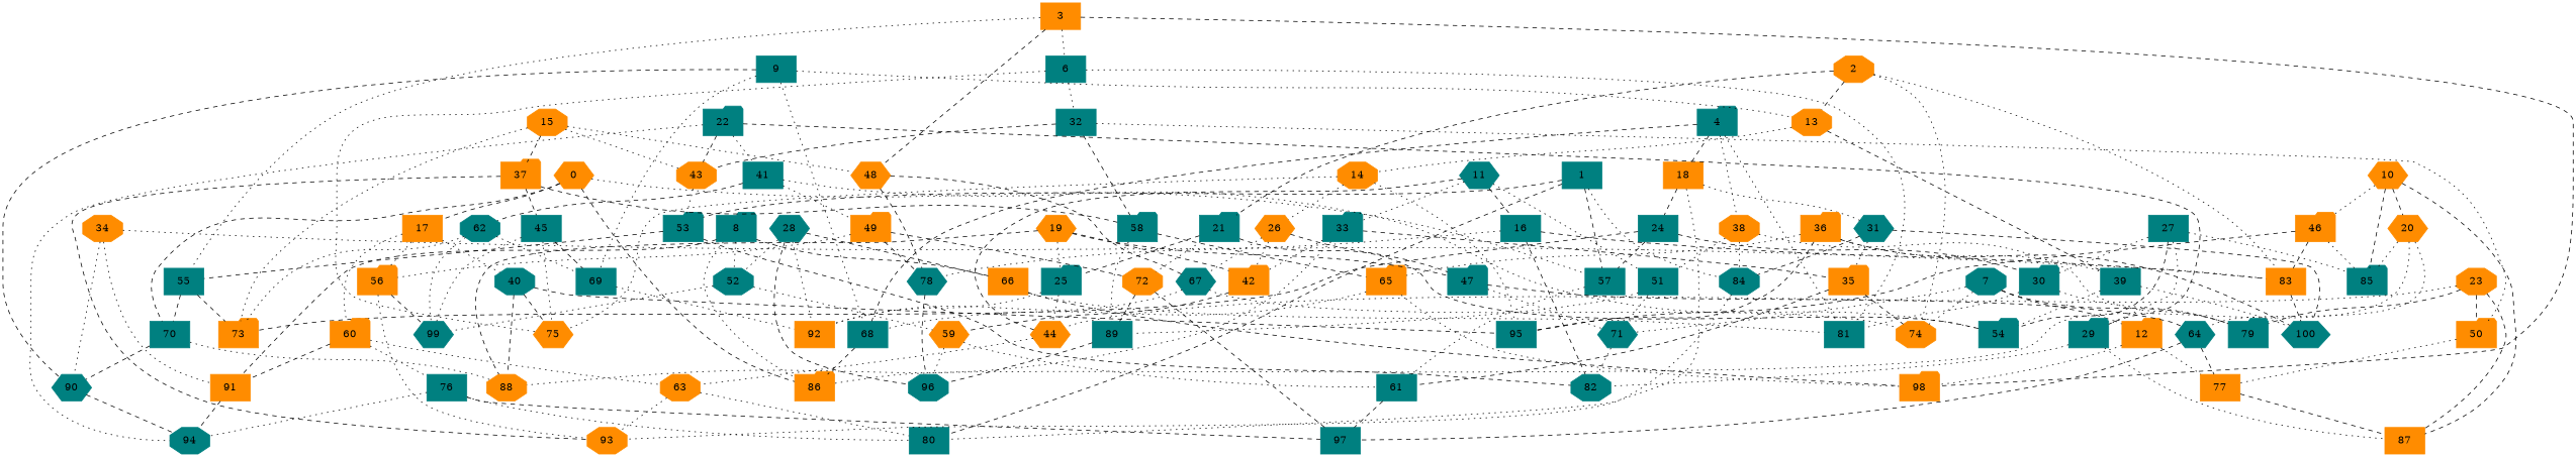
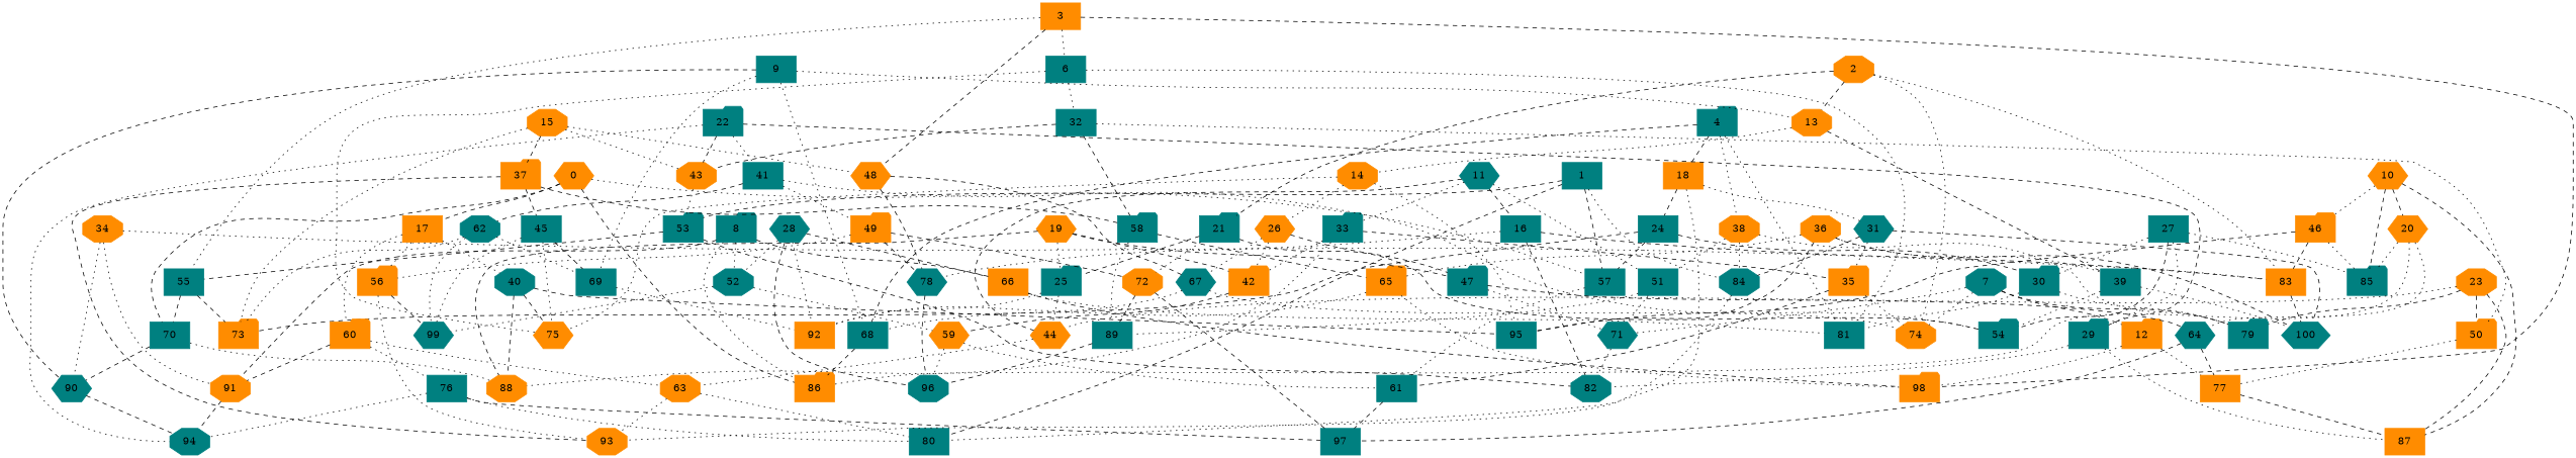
  graph {
    node [color=teal shape=box style=filled]
    edge [style=dotted]
    53 [shape=folder]
    1
    57
    80
    84 [shape=octagon]
    55
    82 [shape=octagon]
    61
    93 [color=darkorange shape=octagon]
    2 [color=darkorange shape=octagon]
    13 [color=darkorange shape=octagon]
    21 [shape=folder]
    74 [color=darkorange shape=octagon]
    83 [color=darkorange]
    14 [color=darkorange shape=octagon]
    39
    25 [shape=folder]
    54 [shape=folder]
    72 [color=darkorange shape=octagon]
    34 [color=darkorange shape=octagon]
-   91 [color=darkorange]
+   91 [color=darkorange shape=octagon]
    90 [shape=hexagon]
    3 [color=darkorange]
    6
    48 [color=darkorange shape=hexagon]
    98 [color=darkorange shape=folder]
    81
    32
    75 [color=darkorange shape=hexagon]
    78 [shape=hexagon]
    67 [shape=hexagon]
    70
    73 [color=darkorange shape=folder]
    4 [shape=folder]
    18 [color=darkorange]
    38 [color=darkorange shape=octagon]
    68
    24
    31 [shape=hexagon]
    79 [shape=folder]
    51
    86 [color=darkorange shape=folder]
    n43 [color=darkorange label=0 shape=hexagon]
    17 [color=darkorange]
    40 [shape=octagon]
    56 [color=darkorange shape=folder]
    60 [color=darkorange shape=folder]
    88 [color=darkorange shape=octagon]
    50 [color=darkorange shape=folder]
    43 [color=darkorange shape=octagon]
    58 [shape=folder]
    7 [shape=octagon]
    12 [color=darkorange shape=folder]
    71 [shape=hexagon]
    77 [color=darkorange]
    8 [shape=folder]
    52 [shape=octagon]
    66 [color=darkorange]
    59 [color=darkorange shape=hexagon]
    99 [shape=hexagon]
    94 [shape=octagon]
    9
    69
    92 [color=darkorange]
    10 [color=darkorange shape=hexagon]
    20 [color=darkorange shape=hexagon]
    46 [color=darkorange shape=folder]
    85 [shape=folder]
    87 [color=darkorange]
    64 [shape=hexagon]
    95
    11 [shape=hexagon]
    16
    33 [shape=folder]
    44 [color=darkorange shape=hexagon]
    42 [color=darkorange shape=folder]
    35 [color=darkorange shape=folder]
    63 [color=darkorange shape=octagon]
    89
    26 [color=darkorange shape=hexagon]
    100 [shape=hexagon]
    47 [shape=folder]
    15 [color=darkorange shape=octagon]
    37 [color=darkorange shape=folder]
    45
    96 [shape=octagon]
    76
    30 [shape=folder]
    19 [color=darkorange shape=hexagon]
    97
    22 [shape=folder]
    29 [shape=folder]
    41
    49 [color=darkorange shape=folder]
    62 [shape=octagon]
    23 [color=darkorange shape=octagon]
    27
    28 [shape=hexagon]
    65 [color=darkorange shape=folder]
-   36 [color=darkorange shape=folder]
+   36 [color=darkorange shape=octagon]
    53 -- 55 [style=dashed]
    53 -- 82 [style=dashed]
    1 -- 53 [style=dashed]
    1 -- 57 [style=dashed]
    1 -- 80 [style=dashed]
    1 -- 84
    57 -- 61
    84 -- 93
    55 -- 70 [style=dashed]
    55 -- 73 [style=dashed]
    61 -- 97 [style=dashed]
    2 -- 13 [style=dashed]
    2 -- 21 [style=dashed]
    2 -- 74
    2 -- 83
    13 -- 14
    13 -- 39 [style=dashed]
    21 -- 25 [style=dashed]
    21 -- 54 [style=dashed]
    21 -- 72
    83 -- 100 [style=dashed]
    14 -- 75
    14 -- 95
    14 -- 26
    39 -- 54
    39 -- 100
    25 -- 92
    25 -- 44
    72 -- 89 [style=dashed]
    72 -- 97 [style=dashed]
    34 -- 83
    34 -- 91
    34 -- 90
    91 -- 94 [style=dashed]
    90 -- 94 [style=dashed]
    3 -- 55
    3 -- 6
    3 -- 48 [style=dashed]
    3 -- 98 [style=dashed]
    6 -- 81
    6 -- 32
    6 -- 75
    48 -- 78 [style=dashed]
    48 -- 67 [style=dashed]
    32 -- 50
    32 -- 43 [style=dashed]
    32 -- 58 [style=dashed]
    78 -- 96 [style=dashed]
    67 -- 74
    67 -- 92
    70 -- 90 [style=dashed]
    70 -- 88
    4 -- 81
    4 -- 18 [style=dashed]
    4 -- 38
    4 -- 68 [style=dashed]
    18 -- 80
    18 -- 24 [style=dashed]
    18 -- 31
    38 -- 84
    38 -- 79
    38 -- 51
    68 -- 86 [style=dashed]
    24 -- 57 [style=dashed]
    24 -- 73 [style=dashed]
    24 -- 30 [style=dashed]
    31 -- 84 [style=dashed]
    31 -- 35
    31 -- 100 [style=dashed]
    51 -- 71
    51 -- 89
    n43 -- 57
    n43 -- 70 [style=dashed]
    n43 -- 86 [style=dashed]
    n43 -- 17 [style=dashed]
    17 -- 40
    17 -- 56
    17 -- 60
    40 -- 75 [style=dashed]
    40 -- 88 [style=dashed]
    40 -- 95 [style=dashed]
    56 -- 93
    56 -- 99 [style=dashed]
    60 -- 91 [style=dashed]
    60 -- 63
    60 -- 76
    50 -- 77
    43 -- 53
    58 -- 89
    58 -- 65 [style=dashed]
    7 -- 74
    7 -- 79 [style=dashed]
    7 -- 12 [style=dashed]
    7 -- 71
    12 -- 98
    12 -- 77
    71 -- 82
    77 -- 87 [style=dashed]
    8 -- 91 [style=dashed]
    8 -- 86
    8 -- 52
    8 -- 66 [style=dashed]
    52 -- 59
    52 -- 99
    66 -- 98 [style=dashed]
    66 -- 81
    59 -- 61
    59 -- 96
    9 -- 13
    9 -- 90 [style=dashed]
    9 -- 68
    9 -- 69
    69 -- 92
    10 -- 20 [style=dashed]
    10 -- 46
    10 -- 85 [style=dashed]
    10 -- 87 [style=dashed]
    20 -- 86
    20 -- 85
    20 -- 64
    46 -- 83 [style=dashed]
    46 -- 85
    46 -- 95 [style=dashed]
    64 -- 77 [style=dashed]
    64 -- 97 [style=dashed]
    11 -- 51
    11 -- 16 [style=dashed]
    11 -- 33
    11 -- 44 [style=dashed]
    16 -- 82 [style=dashed]
    16 -- 83 [style=dashed]
    16 -- 78
    33 -- 88
    33 -- 42
    33 -- 35 [style=dashed]
    44 -- 63
    42 -- 59 [style=dashed]
    35 -- 61 [style=dashed]
-   35 -- 74 [style=dashed]
+   35 -- 74
    63 -- 80
    63 -- 93
    89 -- 96 [style=dashed]
    26 -- 67
    26 -- 42
    26 -- 47 [style=dashed]
    47 -- 71
    47 -- 64 [style=dashed]
    15 -- 48
    15 -- 73
    15 -- 43
    15 -- 37 [style=dashed]
    37 -- 93 [style=dashed]
    37 -- 58 [style=dashed]
    37 -- 45 [style=dashed]
    45 -- 75
    45 -- 99
    45 -- 69 [style=dashed]
    76 -- 80
    76 -- 94
    76 -- 97 [style=dashed]
    30 -- 81
    30 -- 79
    19 -- 25
    19 -- 88 [style=dashed]
    19 -- 42 [style=dashed]
    19 -- 47 [style=dashed]
    22 -- 43 [style=dashed]
    22 -- 94
    22 -- 29 [style=dashed]
    22 -- 41
    29 -- 82
    29 -- 87
    41 -- 54
    41 -- 49
    41 -- 62 [style=dashed]
    49 -- 72 [style=dashed]
    49 -- 78 [style=dashed]
    49 -- 56
    62 -- 73
    62 -- 99
    62 -- 69
    23 -- 79 [style=dashed]
    23 -- 50 [style=dashed]
    23 -- 87 [style=dashed]
    23 -- 44
    27 -- 54 [style=dashed]
    27 -- 85
    27 -- 30
    27 -- 29
    28 -- 52
    28 -- 66 [style=dashed]
    28 -- 92
    28 -- 96 [style=dashed]
    65 -- 98
    65 -- 68
    36 -- 39
    36 -- 95 [style=dashed]
    36 -- 100 [style=dashed]
    36 -- 65
  }
